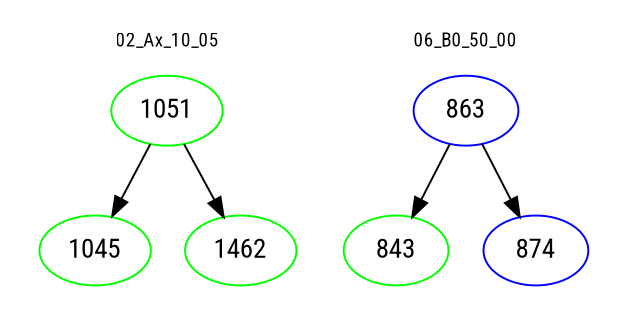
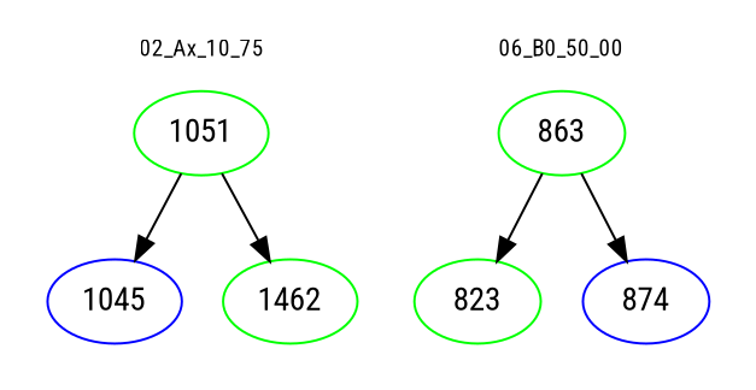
  digraph {
    fontname="Roboto Condensed"
    node [color=green fontname="Roboto Condensed"]
    edge [color=black fontname="Roboto Condensed"]
    n1 [label=1051]
-   n2 [label=1045]
+   n2 [color=blue label=1045]
    n3 [label=1462]
-   n4 [color=blue label=863]
-   n5 [label=843]
+   n4 [label=863]
+   n5 [label=823]
    n6 [color=blue label=874]
    subgraph cluster_1 {
      color=white
      fontsize=10
-     label="02_Ax_10_05"
+     label="02_Ax_10_75"
      n1
      n2
      n3
    }
    subgraph cluster_2 {
      color=white
      fontsize=10
      label="06_B0_50_00"
      n4
      n5
      n6
    }
    n1 -> n2
    n1 -> n3
    n4 -> n5
    n4 -> n6
  }
